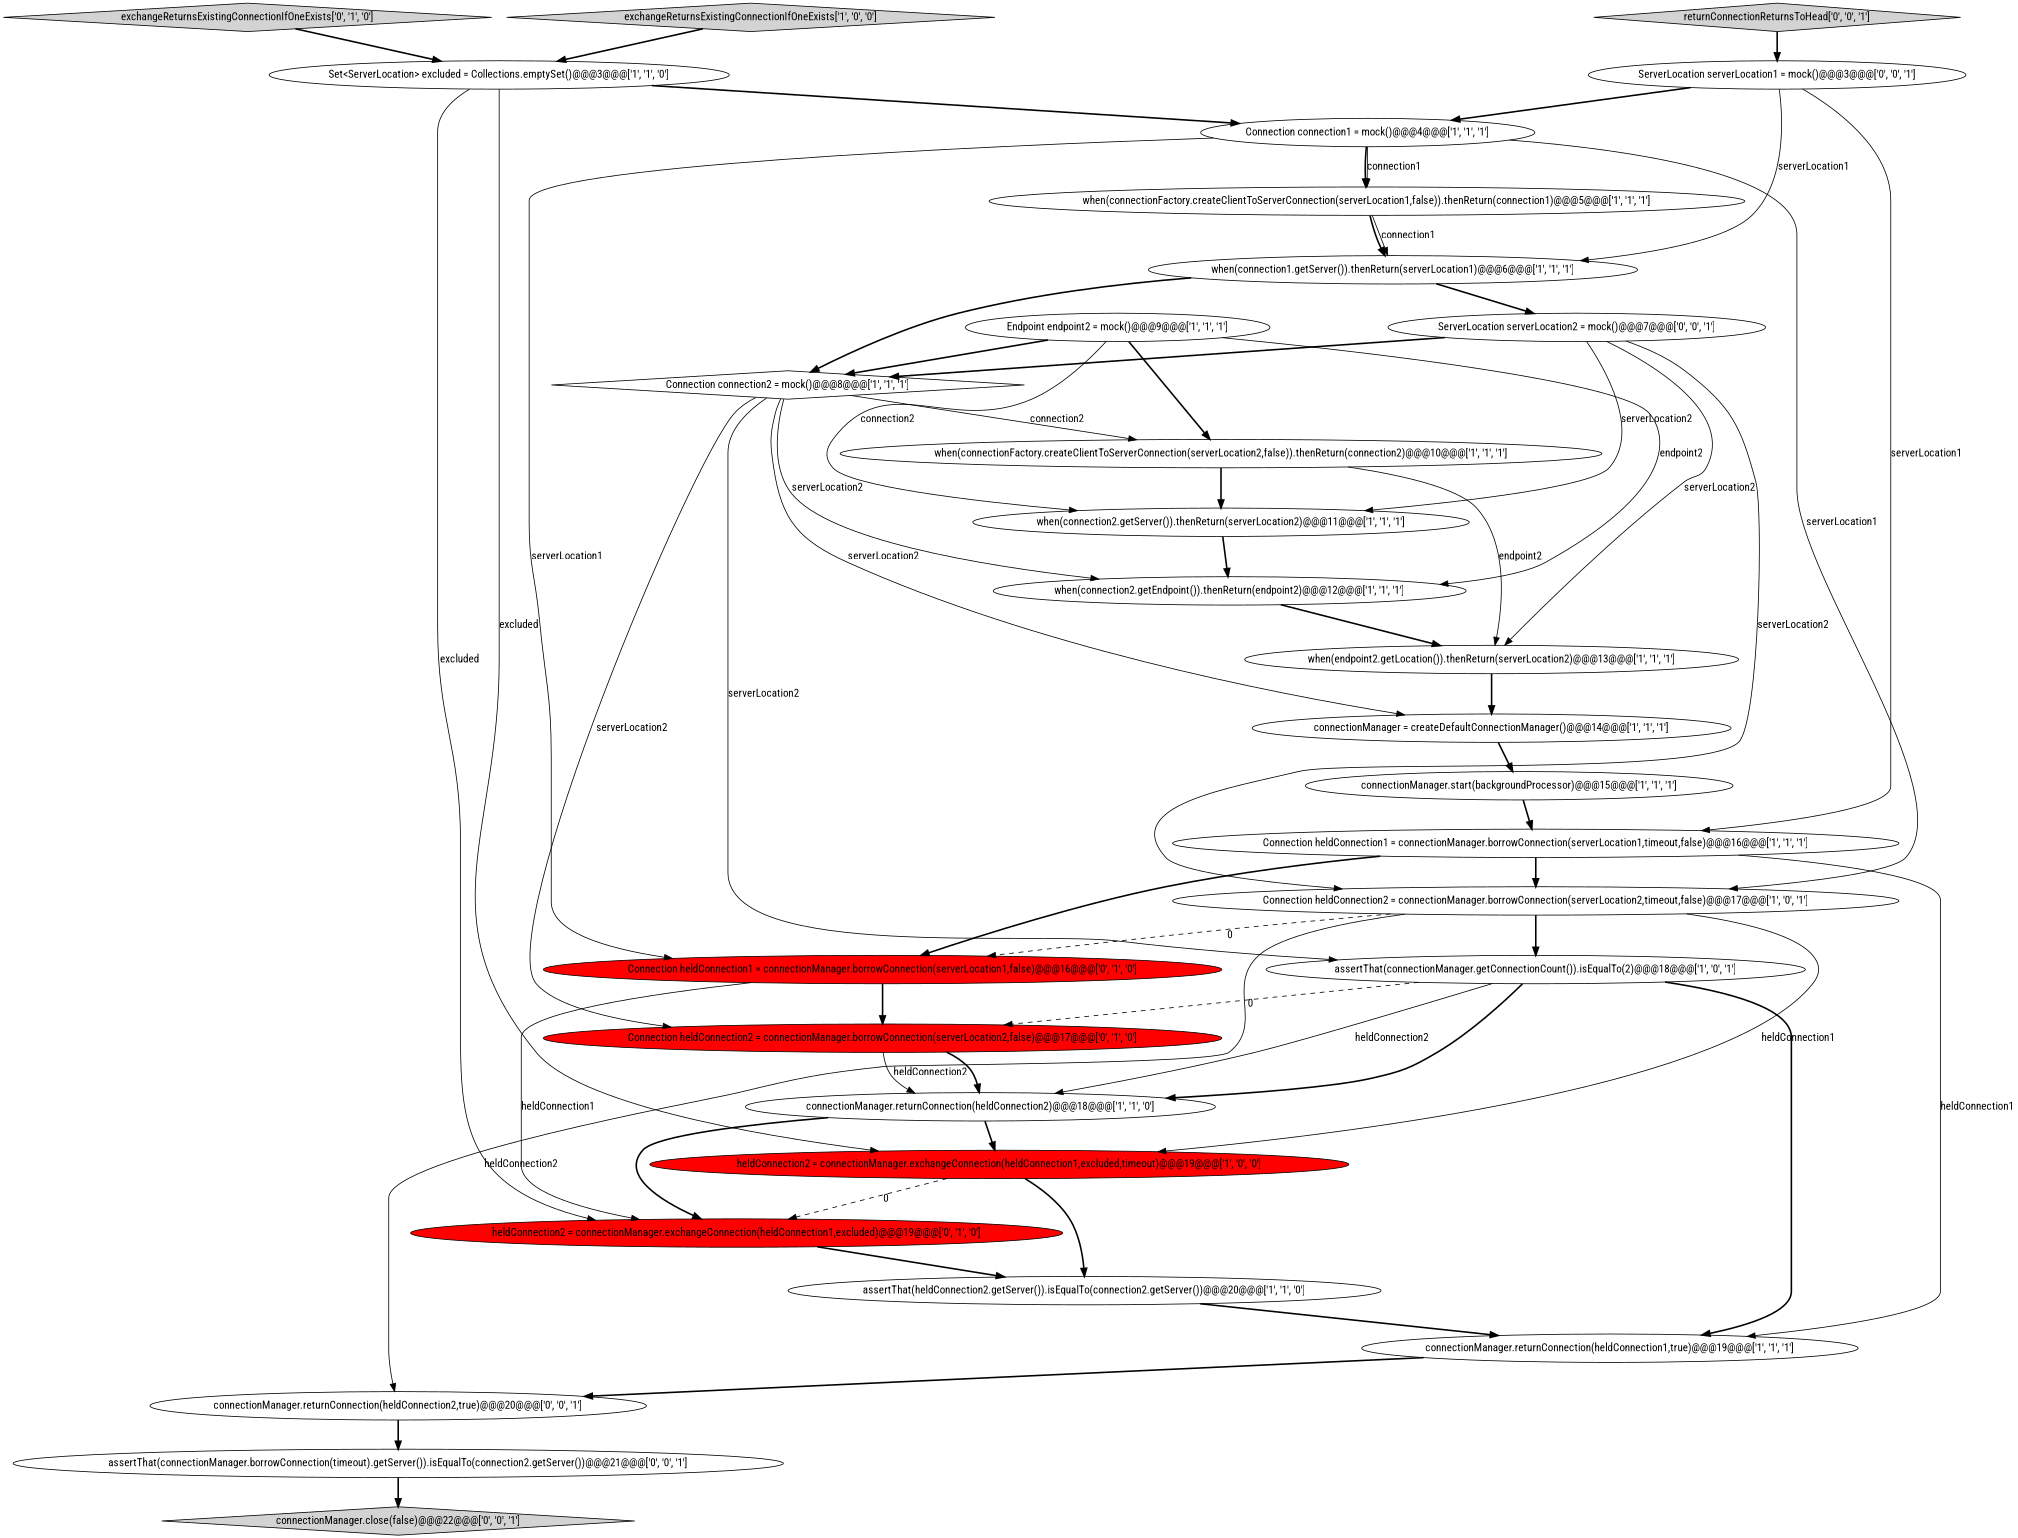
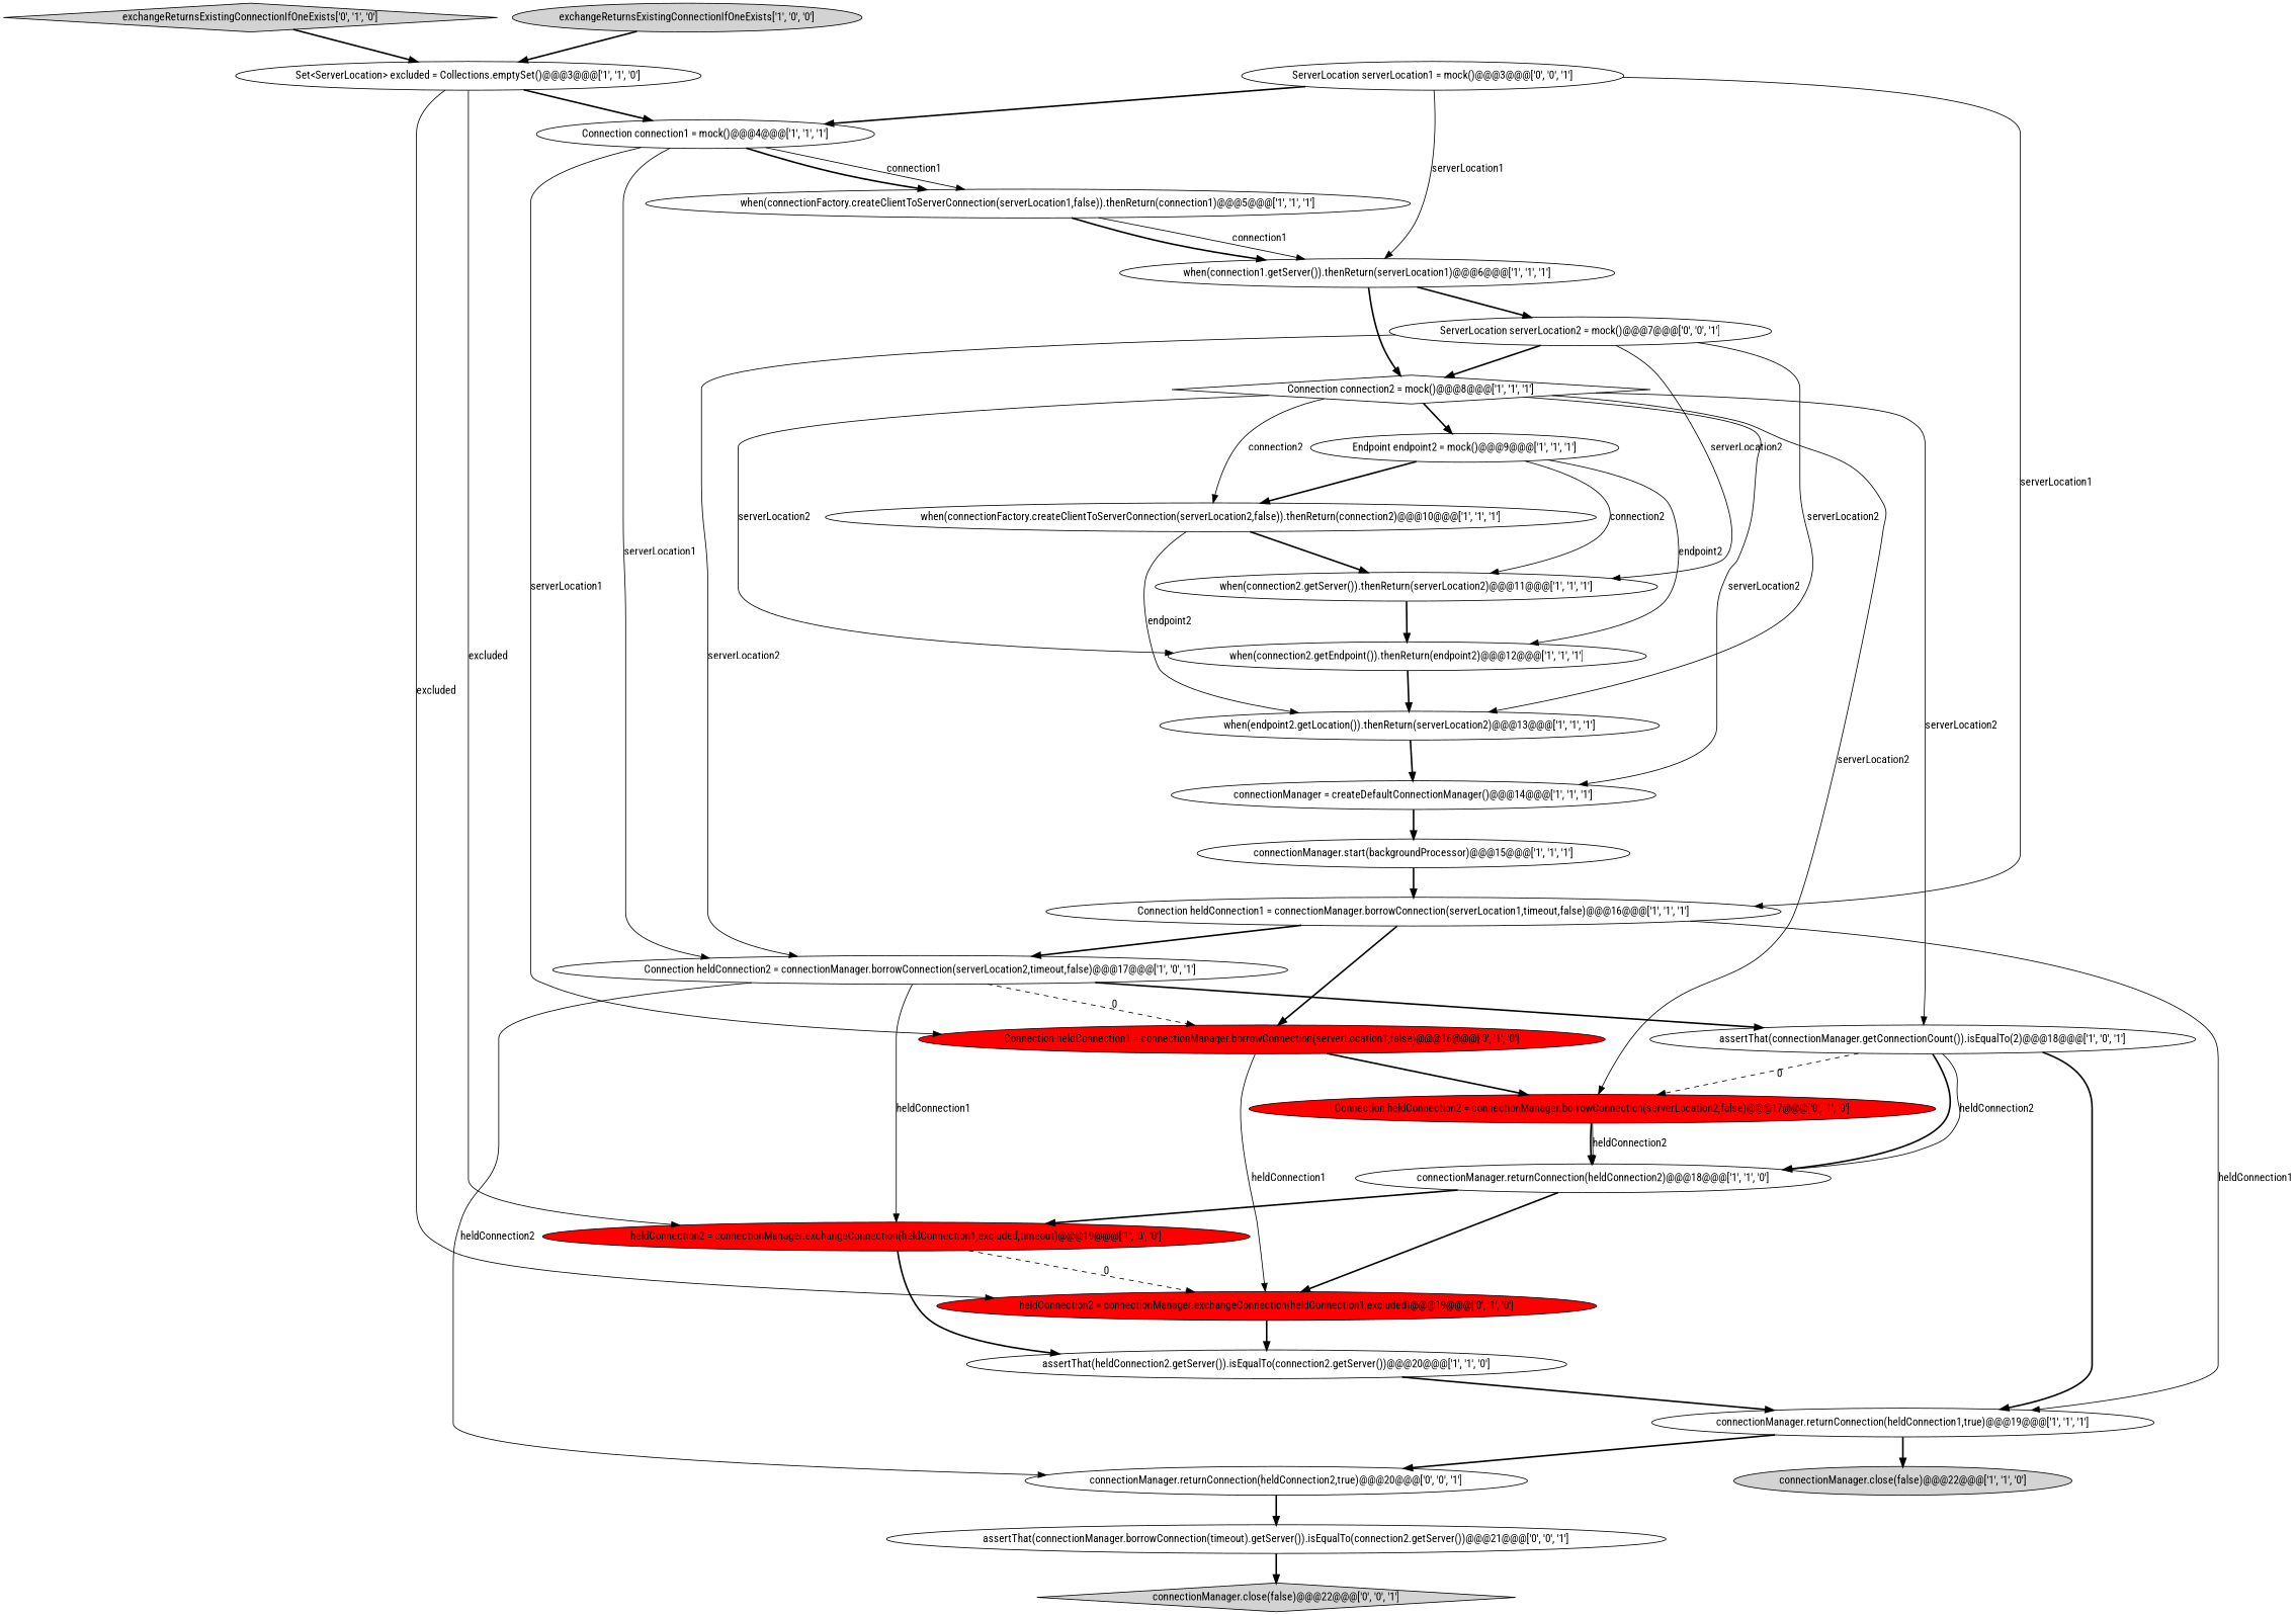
  digraph {
    fontname="Roboto Condensed"
    node [fillcolor=white fontname="Roboto Condensed" shape=ellipse style=filled]
    edge [fontname="Roboto Condensed" style=bold]
    n1 [label="connectionManager.start(backgroundProcessor)@@@15@@@['1', '1', '1']"]
    n2 [label="Connection heldConnection1 = connectionManager.borrowConnection(serverLocation1,timeout,false)@@@16@@@['1', '1', '1']"]
    n3 [label="Connection heldConnection2 = connectionManager.borrowConnection(serverLocation2,timeout,false)@@@17@@@['1', '0', '1']"]
    n4 [fillcolor=red label="Connection heldConnection1 = connectionManager.borrowConnection(serverLocation1,false)@@@16@@@['0', '1', '0']"]
    n5 [label="connectionManager.returnConnection(heldConnection1,true)@@@19@@@['1', '1', '1']"]
    n6 [label="when(connection2.getEndpoint()).thenReturn(endpoint2)@@@12@@@['1', '1', '1']"]
    n7 [label="when(endpoint2.getLocation()).thenReturn(serverLocation2)@@@13@@@['1', '1', '1']"]
    n8 [label="connectionManager = createDefaultConnectionManager()@@@14@@@['1', '1', '1']"]
    n9 [fillcolor=lightgray label="connectionManager.close(false)@@@22@@@['0', '0', '1']" shape=diamond]
    n10 [label="Endpoint endpoint2 = mock()@@@9@@@['1', '1', '1']"]
    n11 [label="when(connectionFactory.createClientToServerConnection(serverLocation2,false)).thenReturn(connection2)@@@10@@@['1', '1', '1']"]
    n12 [label="when(connection2.getServer()).thenReturn(serverLocation2)@@@11@@@['1', '1', '1']"]
    n13 [fillcolor=red label="Connection heldConnection2 = connectionManager.borrowConnection(serverLocation2,false)@@@17@@@['0', '1', '0']"]
    n14 [label="connectionManager.returnConnection(heldConnection2)@@@18@@@['1', '1', '0']"]
    n15 [fillcolor=red label="heldConnection2 = connectionManager.exchangeConnection(heldConnection1,excluded)@@@19@@@['0', '1', '0']"]
    n16 [fillcolor=red label="heldConnection2 = connectionManager.exchangeConnection(heldConnection1,excluded,timeout)@@@19@@@['1', '0', '0']"]
    n17 [label="ServerLocation serverLocation2 = mock()@@@7@@@['0', '0', '1']"]
    n18 [label="Connection connection2 = mock()@@@8@@@['1', '1', '1']" shape=diamond]
    n19 [label="assertThat(connectionManager.getConnectionCount()).isEqualTo(2)@@@18@@@['1', '0', '1']"]
    n20 [label="connectionManager.returnConnection(heldConnection2,true)@@@20@@@['0', '0', '1']"]
    n21 [label="when(connectionFactory.createClientToServerConnection(serverLocation1,false)).thenReturn(connection1)@@@5@@@['1', '1', '1']"]
    n22 [label="when(connection1.getServer()).thenReturn(serverLocation1)@@@6@@@['1', '1', '1']"]
    n23 [label="Connection connection1 = mock()@@@4@@@['1', '1', '1']"]
+   n24 [fillcolor=lightgray label="connectionManager.close(false)@@@22@@@['1', '1', '0']"]
    n25 [label="assertThat(connectionManager.borrowConnection(timeout).getServer()).isEqualTo(connection2.getServer())@@@21@@@['0', '0', '1']"]
    n26 [label="assertThat(heldConnection2.getServer()).isEqualTo(connection2.getServer())@@@20@@@['1', '1', '0']"]
-   n27 [fillcolor=lightgray label="returnConnectionReturnsToHead['0', '0', '1']" shape=diamond]
    n28 [label="ServerLocation serverLocation1 = mock()@@@3@@@['0', '0', '1']"]
    n29 [fillcolor=lightgray label="exchangeReturnsExistingConnectionIfOneExists['0', '1', '0']" shape=diamond]
    n30 [label="Set<ServerLocation> excluded = Collections.emptySet()@@@3@@@['1', '1', '0']"]
-   n31 [fillcolor=lightgray label="exchangeReturnsExistingConnectionIfOneExists['1', '0', '0']" shape=diamond]
+   n31 [fillcolor=lightgray label="exchangeReturnsExistingConnectionIfOneExists['1', '0', '0']"]
    n1 -> n2
    n2 -> n3
    n2 -> n4
    n2 -> n5 [label=heldConnection1 style=solid]
    n3 -> n4 [label=0 style=dashed]
    n3 -> n16 [label=heldConnection1 style=solid]
    n3 -> n19
    n3 -> n20 [label=heldConnection2 style=solid]
    n4 -> n13
    n4 -> n15 [label=heldConnection1 style=solid]
    n5 -> n20
+   n5 -> n24
    n6 -> n7
    n7 -> n8
    n8 -> n1
    n10 -> n6 [label=endpoint2 style=solid]
    n10 -> n11
    n10 -> n12 [label=connection2 style=solid]
    n11 -> n7 [label=endpoint2 style=solid]
    n11 -> n12
    n12 -> n6
    n13 -> n14 [label=heldConnection2 style=solid]
    n13 -> n14
    n14 -> n15
    n14 -> n16
    n15 -> n26
    n16 -> n15 [label=0 style=dashed]
    n16 -> n26
    n17 -> n3 [label=serverLocation2 style=solid]
    n17 -> n7 [label=serverLocation2 style=solid]
    n17 -> n12 [label=serverLocation2 style=solid]
    n17 -> n18
    n18 -> n6 [label=serverLocation2 style=solid]
    n18 -> n8 [label=serverLocation2 style=solid]
-   n10 -> n18
+   n18 -> n10
    n18 -> n11 [label=connection2 style=solid]
    n18 -> n13 [label=serverLocation2 style=solid]
    n18 -> n19 [label=serverLocation2 style=solid]
    n19 -> n5
    n19 -> n13 [label=0 style=dashed]
    n19 -> n14
    n19 -> n14 [label=heldConnection2 style=solid]
    n20 -> n25
    n21 -> n22 [label=connection1 style=solid]
    n21 -> n22
    n22 -> n17
    n22 -> n18
    n23 -> n3 [label=serverLocation1 style=solid]
    n23 -> n4 [label=serverLocation1 style=solid]
    n23 -> n21 [label=connection1 style=solid]
    n23 -> n21
    n25 -> n9
    n26 -> n5
-   n27 -> n28
    n28 -> n2 [label=serverLocation1 style=solid]
    n28 -> n22 [label=serverLocation1 style=solid]
    n28 -> n23
    n29 -> n30
    n30 -> n15 [label=excluded style=solid]
    n30 -> n16 [label=excluded style=solid]
    n30 -> n23
    n31 -> n30
  }
